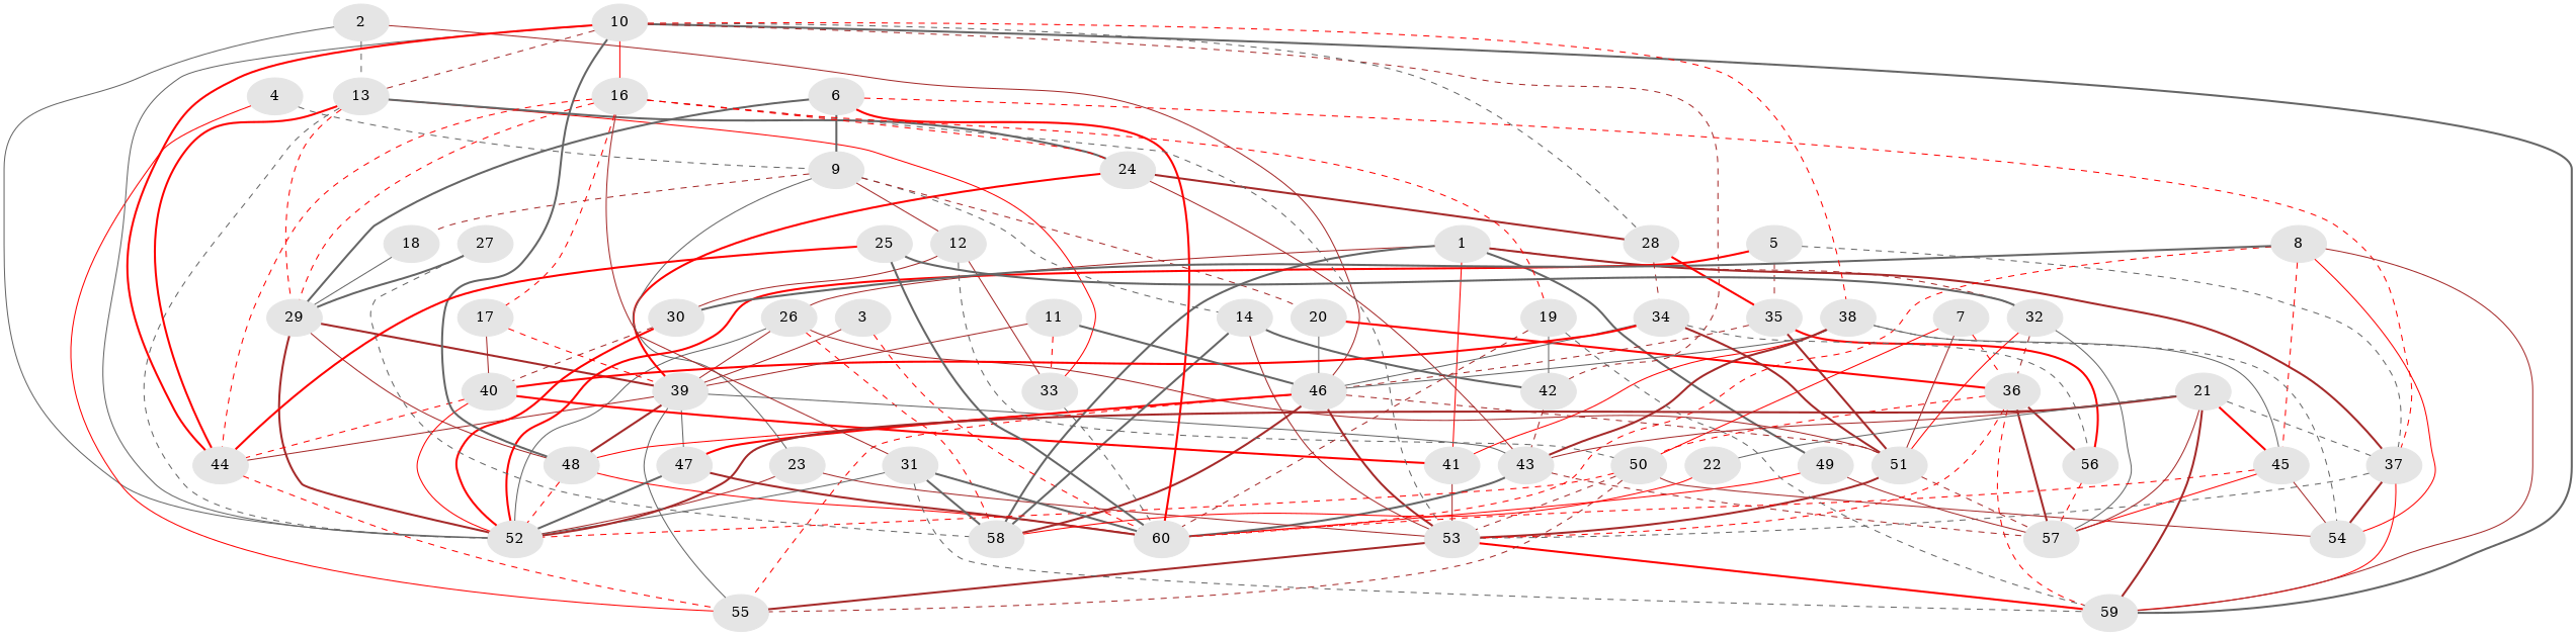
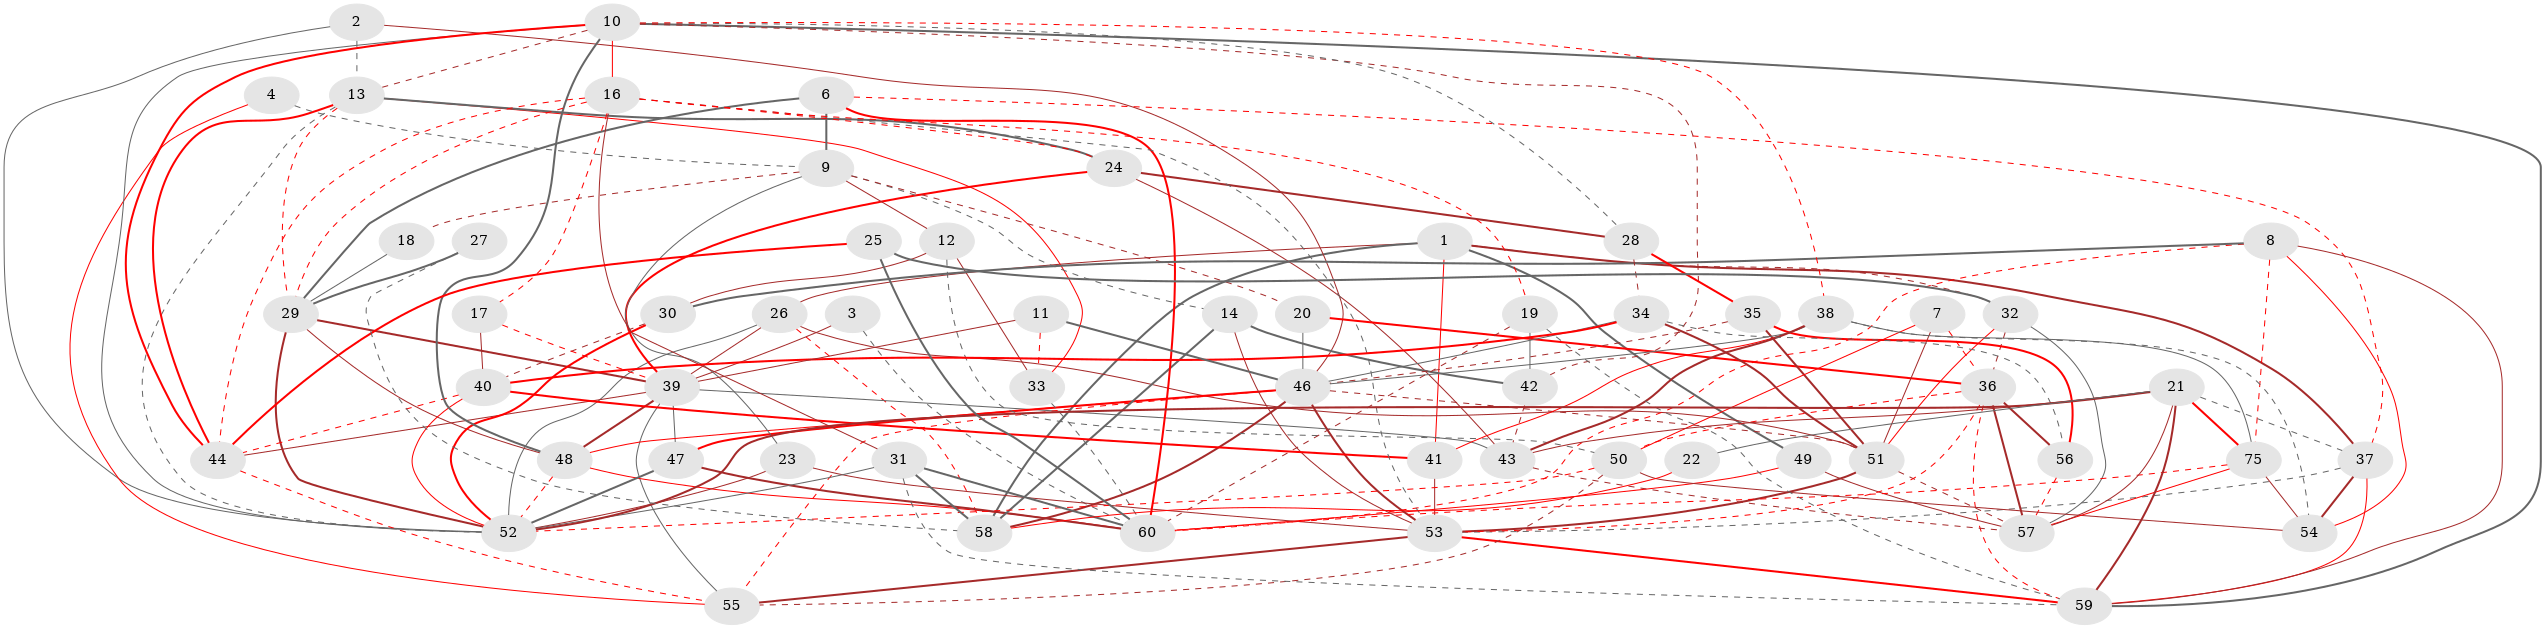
  graph {
    node [color=gray90 style=filled]
    edge [color=brown style=dashed weight=1.0]
    1
    26
    32
    37
    41
    49
    58
    52
    39
    51
    36
    57
    54
    59
    53
    60
    2
    13
    46
    29
    44
    33
    24
    55
    48
    47
    3
    43
    4
    9
    12
    14
    18
    20
    23
-   5
    35
    56
    6
    7
    50
    8
    30
-   45
+   45 [label=75]
    40
    42
    10
    16
    28
    38
    31
    17
    19
    34
    11
    21
    22
    25
    27
    1 -- 26 [style=solid]
    1 -- 32
    1 -- 37 [style=bold]
    1 -- 41 [color=red style=solid]
    1 -- 49 [color=gray40 style=bold]
    1 -- 58 [color=gray40 style=bold]
    26 -- 58 [color=red weight=2.0]
    26 -- 52 [color=gray40 style=solid]
    26 -- 39 [style=solid]
    26 -- 51 [style=solid]
    32 -- 51 [color=red style=solid]
    32 -- 36
    32 -- 57 [color=gray40 style=solid]
    37 -- 54 [style=bold]
    37 -- 59 [color=red style=solid]
    37 -- 53 [color=gray40]
    41 -- 53 [style=solid]
    49 -- 57 [style=solid weight=2.0]
    49 -- 60 [color=red style=solid weight=2.0]
    39 -- 44 [style=solid]
    39 -- 55 [color=gray40 style=solid]
    39 -- 48 [style=bold]
    39 -- 47 [color=gray40 style=solid]
    39 -- 43 [color=gray40 style=solid]
    51 -- 57 [weight=2.0]
    51 -- 53 [style=bold]
    36 -- 57 [style=bold]
    36 -- 59 [color=red]
    36 -- 53 [color=red]
    36 -- 56 [style=bold]
    36 -- 50 [color=red weight=2.0]
    53 -- 59 [color=red style=bold]
    53 -- 55 [style=bold]
    2 -- 52 [color=gray40 style=solid]
    2 -- 13 [color=gray40]
    2 -- 46 [style=solid]
    13 -- 52 [color=gray40]
    13 -- 29 [color=red]
    13 -- 44 [color=red style=bold]
    13 -- 33 [color=red style=solid]
    13 -- 24 [color=gray40 style=bold]
    46 -- 58 [style=bold]
    46 -- 51
    46 -- 53 [style=bold]
    46 -- 55 [color=red]
    46 -- 48 [color=red style=solid]
    46 -- 47 [color=red style=bold]
    29 -- 52 [style=bold]
    29 -- 39 [style=bold]
    29 -- 48 [style=solid]
    44 -- 55 [color=red]
    33 -- 60 [color=gray40]
    24 -- 39 [color=red style=bold]
    24 -- 43 [style=solid]
    24 -- 28 [style=bold]
    48 -- 52 [color=red]
    48 -- 60 [color=red style=solid]
    47 -- 52 [color=gray40 style=bold]
    47 -- 60 [style=bold]
    3 -- 39 [style=solid]
-   3 -- 60 [color=red]
+   3 -- 60 [color=gray40]
    43 -- 57
-   43 -- 60 [color=gray40 style=bold]
    4 -- 55 [color=red style=solid]
    4 -- 9 [color=gray40]
    9 -- 12 [style=solid]
    9 -- 14 [color=gray40]
    9 -- 18
    9 -- 20
    9 -- 23 [color=gray40 style=solid]
    12 -- 33 [style=solid]
    12 -- 50 [color=gray40]
    12 -- 30 [style=solid]
    14 -- 58 [color=gray40 style=bold]
    14 -- 53 [style=solid]
    14 -- 42 [color=gray40 style=bold]
    18 -- 29 [color=gray40 style=solid]
    20 -- 36 [color=red style=bold]
    20 -- 46 [color=gray40 style=solid]
    23 -- 52 [style=solid]
    23 -- 53 [style=solid]
-   5 -- 37 [color=gray40]
-   5 -- 52 [color=red style=bold]
-   5 -- 35
    35 -- 51 [style=bold]
    35 -- 46
    35 -- 56 [color=red style=bold]
    56 -- 57 [color=red]
    6 -- 37 [color=red]
    6 -- 60 [color=red style=bold]
    6 -- 29 [color=gray40 style=bold weight=2.0]
    6 -- 9 [color=gray40 style=bold]
    7 -- 51 [style=solid]
    7 -- 36 [color=red]
    7 -- 50 [color=red style=solid]
    50 -- 52 [color=red weight=2.0]
    50 -- 54 [style=solid]
-   50 -- 53
    50 -- 55
    8 -- 54 [color=red style=solid]
    8 -- 59 [style=solid]
    8 -- 60 [color=red]
    8 -- 30 [color=gray40 style=bold]
    8 -- 45 [color=red]
    30 -- 52 [color=red style=bold]
    30 -- 40
    45 -- 57 [color=red style=solid]
    45 -- 54 [style=solid]
    45 -- 60 [color=red]
    40 -- 41 [color=red style=bold]
    40 -- 52 [color=red style=solid]
    40 -- 44 [color=red]
    42 -- 43
    10 -- 52 [color=gray40 style=solid]
    10 -- 59 [color=gray40 style=bold]
    10 -- 13
    10 -- 44 [color=red style=bold]
    10 -- 48 [color=gray40 style=bold]
    10 -- 42
    10 -- 16 [color=red style=solid]
    10 -- 28 [color=gray40]
    10 -- 38 [color=red]
    16 -- 53 [color=gray40]
    16 -- 29 [color=red]
    16 -- 44 [color=red]
    16 -- 24 [color=red]
    16 -- 31 [style=solid]
    16 -- 17 [color=red]
    16 -- 19 [color=red]
    28 -- 35 [color=red style=bold]
    28 -- 34
    38 -- 41 [color=red style=solid]
    38 -- 54 [color=gray40]
    38 -- 46 [color=gray40 style=solid]
    38 -- 43 [style=bold]
    38 -- 45 [color=gray40 style=solid weight=2.0]
    31 -- 58 [color=gray40 style=bold]
    31 -- 52 [color=gray40 style=solid]
    31 -- 59 [color=gray40]
    31 -- 60 [color=gray40 style=bold weight=2.0]
    17 -- 39 [color=red]
    17 -- 40 [style=solid]
    19 -- 59 [color=gray40]
    19 -- 60
    19 -- 42 [color=gray40 style=solid]
    34 -- 51 [style=bold]
    34 -- 46 [color=gray40 style=solid]
    34 -- 56 [color=gray40]
    34 -- 40 [color=red style=bold]
    11 -- 39 [style=solid]
    11 -- 46 [color=gray40 style=bold]
    11 -- 33 [color=red]
    21 -- 37 [color=gray40]
    21 -- 52 [style=bold]
    21 -- 57 [style=solid]
    21 -- 59 [style=bold]
    21 -- 43 [style=solid]
    21 -- 45 [color=red style=bold]
    21 -- 22 [color=gray40 style=solid]
    22 -- 58 [color=red style=solid]
    25 -- 32 [color=gray40 style=bold]
    25 -- 60 [color=gray40 style=bold]
    25 -- 44 [color=red style=bold]
    27 -- 58 [color=gray40]
    27 -- 29 [color=gray40 style=bold]
  }
